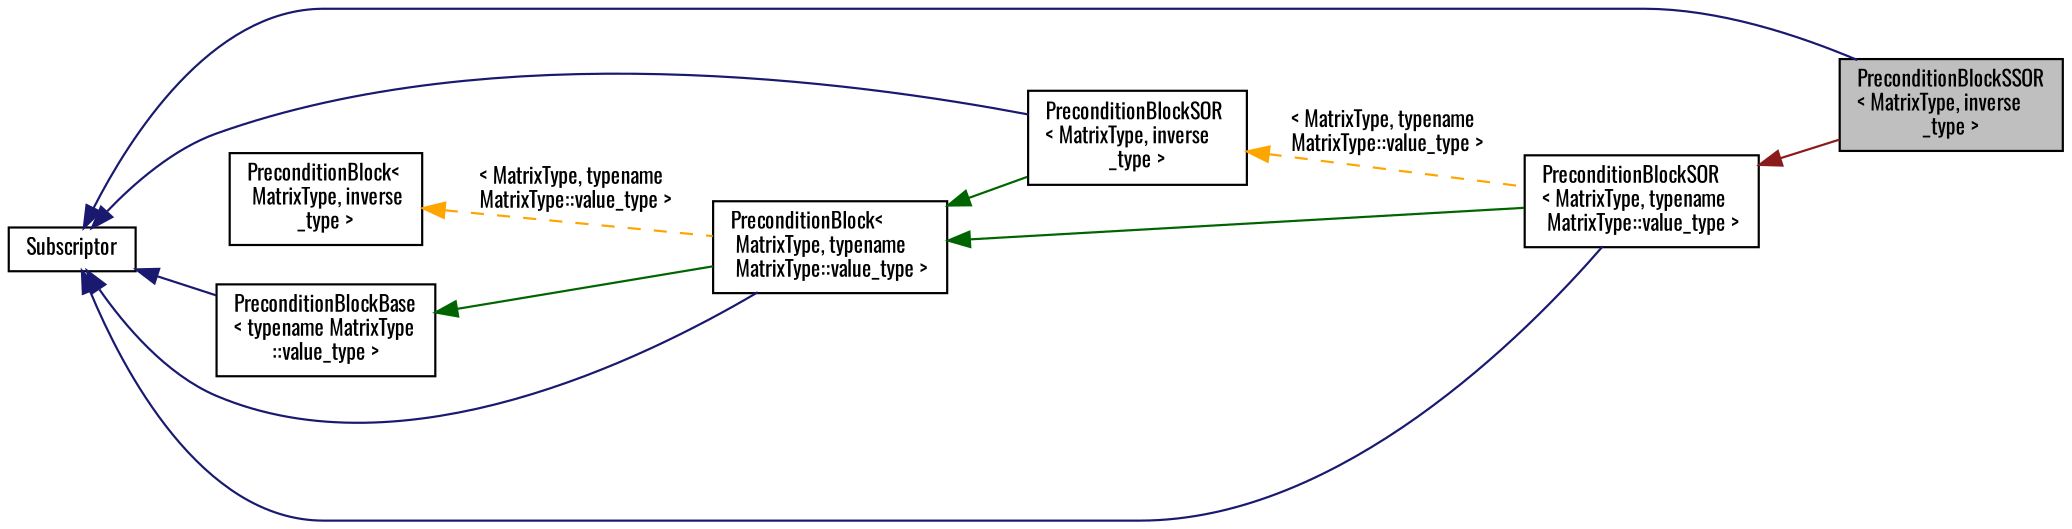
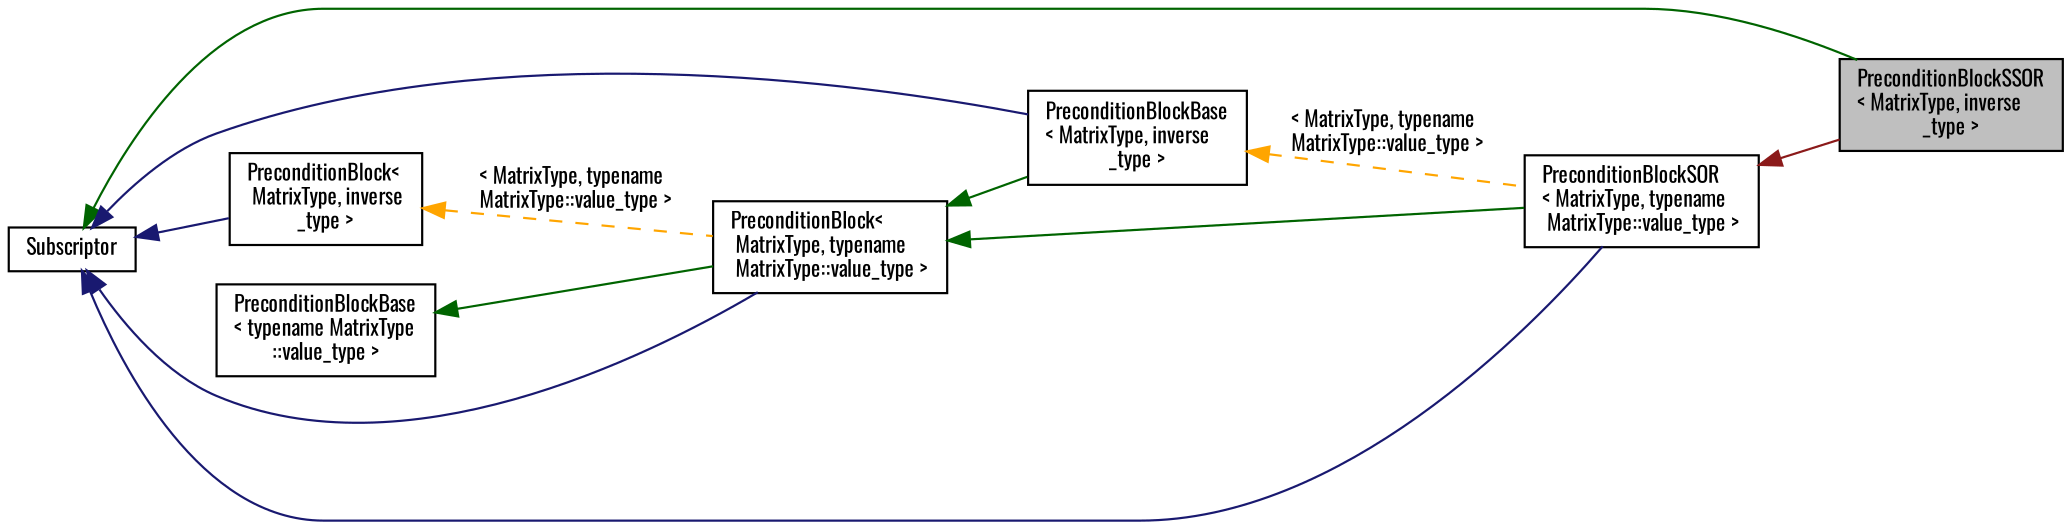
  digraph {
    fontname=Oswald
    rankdir=LR
    node [color=black fillcolor=white fontname=Oswald fontsize=10 shape=record style=filled]
    edge [color=midnightblue dir=back fontname=Oswald fontsize=10 labelfontname=Helvetica labelfontsize=10 style=solid]
    n1 [fillcolor=grey75 fontcolor=black height=0.2 label="PreconditionBlockSSOR\l\< MatrixType, inverse\l_type \>" width=0.4]
    n2 [height=0.2 label=Subscriptor width=0.4]
    n3 [height=0.2 label="PreconditionBlockSOR\l\< MatrixType, typename\l MatrixType::value_type \>" width=0.4]
    n4 [height=0.2 label="PreconditionBlock\<\l MatrixType, typename\l MatrixType::value_type \>" width=0.4]
    n5 [height=0.2 label="PreconditionBlock\<\l MatrixType, inverse\l_type \>" width=0.4]
-   n6 [height=0.2 label="PreconditionBlockSOR\l\< MatrixType, inverse\l_type \>" width=0.4]
+   n6 [height=0.2 label="PreconditionBlockBase\l\< MatrixType, inverse\l_type \>" width=0.4]
    n7 [height=0.2 label="PreconditionBlockBase\l\< typename MatrixType\l::value_type \>" width=0.4]
-   n2 -> n1
+   n2 -> n1 [color=darkgreen]
    n2 -> n3
    n2 -> n4
-   n2 -> n7
+   n2 -> n5
    n2 -> n6
    n3 -> n1 [color=firebrick4]
    n4 -> n3 [color=darkgreen]
    n4 -> n6 [color=darkgreen]
    n5 -> n4 [color=orange label=" \< MatrixType, typename\l MatrixType::value_type \>" style=dashed]
    n6 -> n3 [color=orange label=" \< MatrixType, typename\l MatrixType::value_type \>" style=dashed]
    n7 -> n4 [color=darkgreen]
  }
